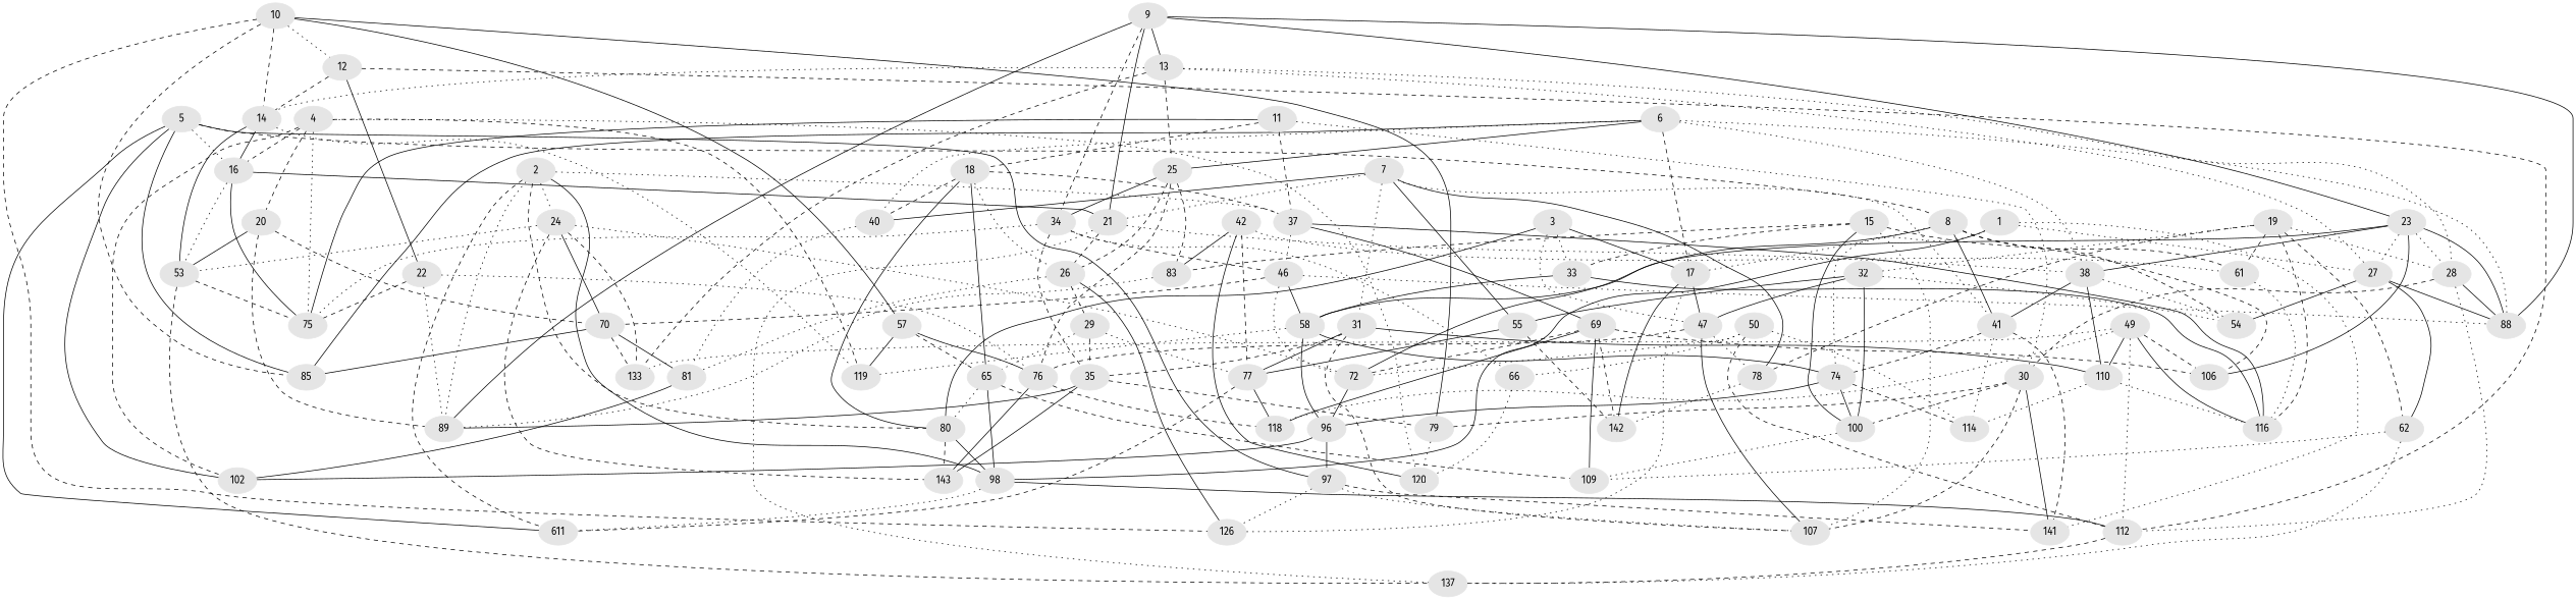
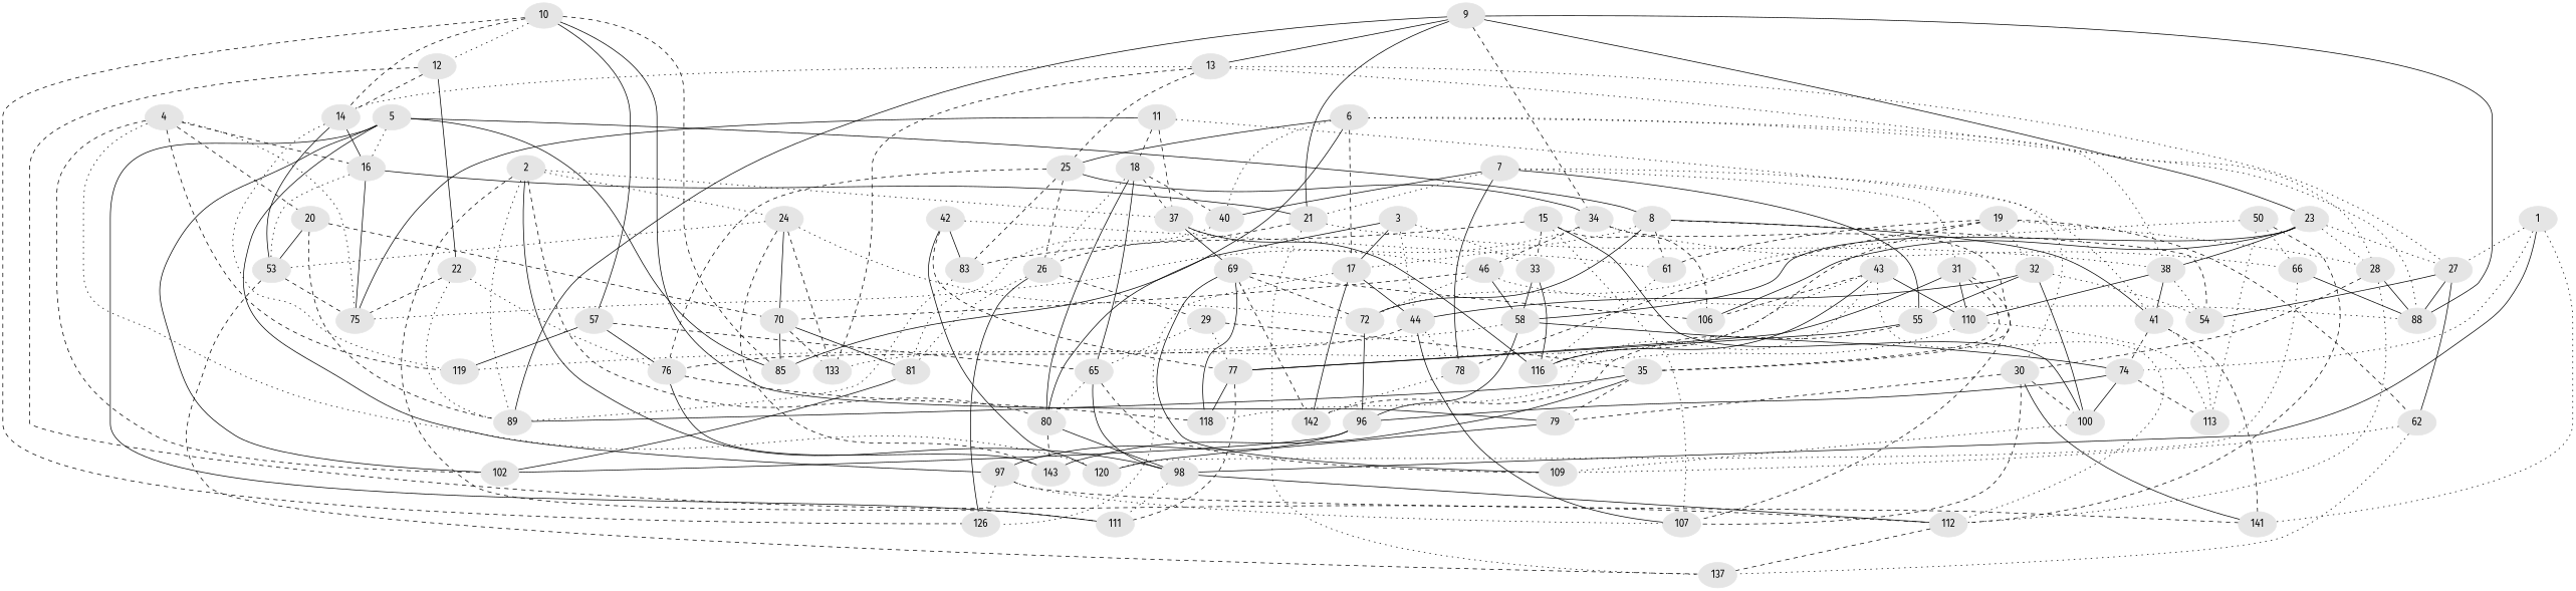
  graph {
    fontname="Fira Sans"
    node [color=gray90 fontname="Fira Sans" style=filled]
    edge [fontname="Fira Sans" style=solid]
    27 [super="+140"]
    88 [super="+128"]
    54
    62
    1
    74 [super="+93"]
    98 [super="+122"]
    141
    100 [super="+108"]
-   114
+   114 [label=113]
    96 [super="+144"]
-   111 [label=611]
+   111
    112 [super="+127"]
    2 [super="+59"]
    24 [super="+95"]
    37 [super="+90"]
    80 [super="+129"]
    89 [super="+131"]
    72 [super="+121"]
    133
    53 [super="+138"]
    70 [super="+86"]
    143
    116 [super="+117"]
    46 [super="+64"]
    69 [super="+105"]
    17 [super="+47"]
-   44 [super="+135" label=47]
+   44 [super="+135"]
    126
    142
    3
    33
    58 [super="+68"]
    78
    107 [super="+113"]
    76 [super="+134"]
    4 [super="+52"]
    16 [super="+115"]
    20
    75 [super="+132"]
    102
    119
    120
    21 [super="+123"]
    5 [super="+92"]
    8 [super="+83"]
    85
    97 [super="+101"]
    41 [super="+136"]
    61
    6 [super="+73"]
    25 [super="+45"]
    38 [super="+51"]
    40
    34 [super="+130"]
    n56 [label=83]
    26 [super="+48"]
    110 [super="+125"]
    81
    7 [super="+103"]
    31 [super="+67"]
    55
    137
    35 [super="+94"]
    77 [super="+139"]
    9 [super="+104"]
    13 [super="+63"]
    23 [super="+36"]
    14 [super="+39"]
    28 [super="+71"]
    106
    66
    10 [super="+56"]
    12
    57
    79
    22
    65 [super="+91"]
    18 [super="+84"]
    11
    30 [super="+87"]
    15 [super="+43"]
    109
    29
    19 [super="+124"]
    32 [super="+60"]
    118
    42
-   49 [super="+99"]
+   49 [super="+99" label=43]
    50
    27 -- 88
    27 -- 54
    27 -- 62
    62 -- 137 [style=dotted]
    62 -- 109 [style=dotted]
    1 -- 27 [style=dotted]
    1 -- 74 [style=dotted]
    1 -- 98
    1 -- 141 [style=dotted]
    74 -- 100
    74 -- 114 [style=dashed]
    74 -- 96
    98 -- 111 [style=dotted]
    98 -- 112
    100 -- 109 [style=dotted]
    96 -- 102
    96 -- 97 [weight=2]
    112 -- 137 [style=dashed]
    2 -- 98
    2 -- 111 [style=dashed]
    2 -- 24 [style=dotted]
    2 -- 37 [style=dotted]
    2 -- 80 [style=dashed]
    2 -- 89 [style=dotted]
    24 -- 72 [style=dotted]
    24 -- 133 [style=dashed]
    24 -- 53 [style=dotted]
    24 -- 70
    24 -- 143 [style=dashed]
    37 -- 116
    37 -- 46 [style=dotted]
    37 -- 69
    80 -- 98
    80 -- 143 [style=dashed]
    72 -- 96
    53 -- 75 [style=dashed]
    53 -- 137 [style=dashed]
    70 -- 133 [style=dashed]
    70 -- 85
    70 -- 81
    46 -- 88 [style=dotted]
    46 -- 72 [style=dotted]
    46 -- 70 [style=dashed]
    46 -- 58
    69 -- 72 [style=dashed]
    69 -- 142 [style=dashed]
    69 -- 106 [style=dashed]
    69 -- 109
    69 -- 118
    17 -- 44
    17 -- 126 [style=dotted]
    17 -- 142
    44 -- 78 [style=dotted]
    44 -- 107
    44 -- 76 [style=dashed]
    3 -- 80
    3 -- 17
    3 -- 44 [style=dotted]
    3 -- 33 [style=dotted]
    33 -- 116
    33 -- 58
    58 -- 74
    58 -- 96
    58 -- 119 [style=dotted]
    78 -- 142 [style=dotted]
    76 -- 143
    76 -- 118 [style=dashed]
    4 -- 16 [style=dashed]
    4 -- 20 [style=dashed]
    4 -- 75 [style=dotted]
    4 -- 102 [style=dashed]
    4 -- 119 [style=dashed]
    4 -- 120 [style=dotted]
    16 -- 53 [style=dotted]
    16 -- 75
    16 -- 21
    20 -- 89 [style=dashed]
    20 -- 53
    20 -- 70 [style=dashed]
    21 -- 38 [style=dotted]
    21 -- 26 [style=dashed]
    21 -- 137 [style=dotted]
    5 -- 111
    5 -- 16 [style=dotted]
    5 -- 102
-   5 -- 8 [style=dashed]
+   5 -- 8
    5 -- 85
    5 -- 97
    8 -- 54 [style=dashed]
    8 -- 72
    8 -- 17 [style=dotted]
    8 -- 41
    8 -- 61 [style=dashed]
    97 -- 141 [style=dashed]
    97 -- 126 [style=dotted]
    97 -- 107 [style=dotted]
    41 -- 74 [style=dashed]
    41 -- 141 [style=dashed]
    41 -- 114 [style=dotted]
    61 -- 116 [style=dotted]
    6 -- 88 [style=dotted]
    6 -- 17 [style=dashed]
    6 -- 85
    6 -- 25
    6 -- 38 [style=dotted]
    6 -- 40 [style=dotted]
    25 -- 76 [style=dashed]
    25 -- 34
    25 -- n56 [style=dashed]
    25 -- 26 [style=dashed]
    38 -- 54 [style=dotted]
    38 -- 41
    38 -- 110
    40 -- 81 [style=dotted]
    34 -- 46 [style=dashed]
    34 -- 75 [style=dotted]
    34 -- 35 [style=dashed]
    34 -- 66 [style=dotted]
    n56 -- 89 [style=dotted]
    26 -- 126
    26 -- 81 [style=dotted]
    26 -- 29 [style=dashed]
    110 -- 114 [style=dotted]
    110 -- 116 [style=dotted]
    81 -- 102
    7 -- 78
    7 -- 21 [style=dotted]
    7 -- 41 [style=dotted]
    7 -- 40
    7 -- 31 [style=dotted]
    7 -- 55
    31 -- 107 [style=dashed]
    31 -- 110 [weight=2]
    31 -- 35 [style=dashed]
    31 -- 77
    55 -- 142 [style=dashed]
    55 -- 77
    35 -- 89
    35 -- 143
    35 -- 79 [style=dashed]
    77 -- 111 [style=dashed]
    77 -- 118
    9 -- 88
    9 -- 89
    9 -- 21
    9 -- 34 [style=dashed]
    9 -- 13
    9 -- 23
    13 -- 27 [style=dotted]
    13 -- 133 [style=dashed]
    13 -- 25 [style=dashed]
    13 -- 14 [style=dotted]
    13 -- 28 [style=dotted]
    23 -- 27 [style=dotted]
    23 -- 58
    23 -- 38
    23 -- 28 [style=dotted]
    23 -- 106
    14 -- 53
    14 -- 16
    14 -- 119 [style=dotted]
    28 -- 88
    28 -- 112 [style=dotted]
    28 -- 30 [style=dashed]
-   23 -- 88
+   66 -- 88
    66 -- 120 [style=dotted]
    10 -- 126 [style=dashed]
    10 -- 85 [style=dashed]
    10 -- 14 [style=dashed]
    10 -- 12 [style=dotted]
    10 -- 57
    10 -- 79
    12 -- 112 [style=dashed]
    12 -- 14 [style=dashed]
    12 -- 22
    57 -- 76
    57 -- 119
    57 -- 65 [style=dashed]
-   79 -- 120 [style=dotted]
+   79 -- 120
    22 -- 89 [style=dotted]
    22 -- 76 [style=dotted]
    22 -- 75 [style=dashed]
    65 -- 98
    65 -- 80 [style=dotted]
    65 -- 109 [style=dashed]
    18 -- 37 [style=dashed]
    18 -- 80
    18 -- 40 [style=dashed]
    18 -- 26 [style=dotted]
    18 -- 65
    11 -- 37 [style=dashed]
    11 -- 75
    11 -- 18 [style=dashed]
    11 -- 30 [style=dotted]
    30 -- 141
    30 -- 100 [style=dashed]
    30 -- 107 [style=dashed]
    30 -- 79 [style=dashed]
    15 -- 100
    15 -- 33 [style=dashed]
    15 -- 107 [style=dotted weight=2]
    15 -- n56 [style=dashed]
    15 -- 106 [style=dashed]
    29 -- 35 [style=dashed]
    29 -- 77 [style=dotted]
    29 -- 65 [style=dotted]
    19 -- 62 [style=dashed]
    19 -- 116 [style=dashed]
    19 -- 78 [style=dashed]
    19 -- 61 [style=dashed]
    19 -- 28 [style=dotted]
    19 -- 32 [style=dotted]
    32 -- 54 [style=dotted]
    32 -- 100 [weight=2]
    32 -- 44
    32 -- 55
    42 -- 120
    42 -- 61 [style=dotted]
    42 -- n56
    42 -- 77 [style=dashed]
    49 -- 112 [style=dotted]
    49 -- 133 [style=dotted]
    49 -- 116
    49 -- 110
    49 -- 106 [style=dashed]
    49 -- 118 [style=dotted]
    50 -- 114 [style=dotted]
    50 -- 112 [style=dashed]
    50 -- 72 [style=dotted]
    50 -- 66 [style=dotted]
  }
